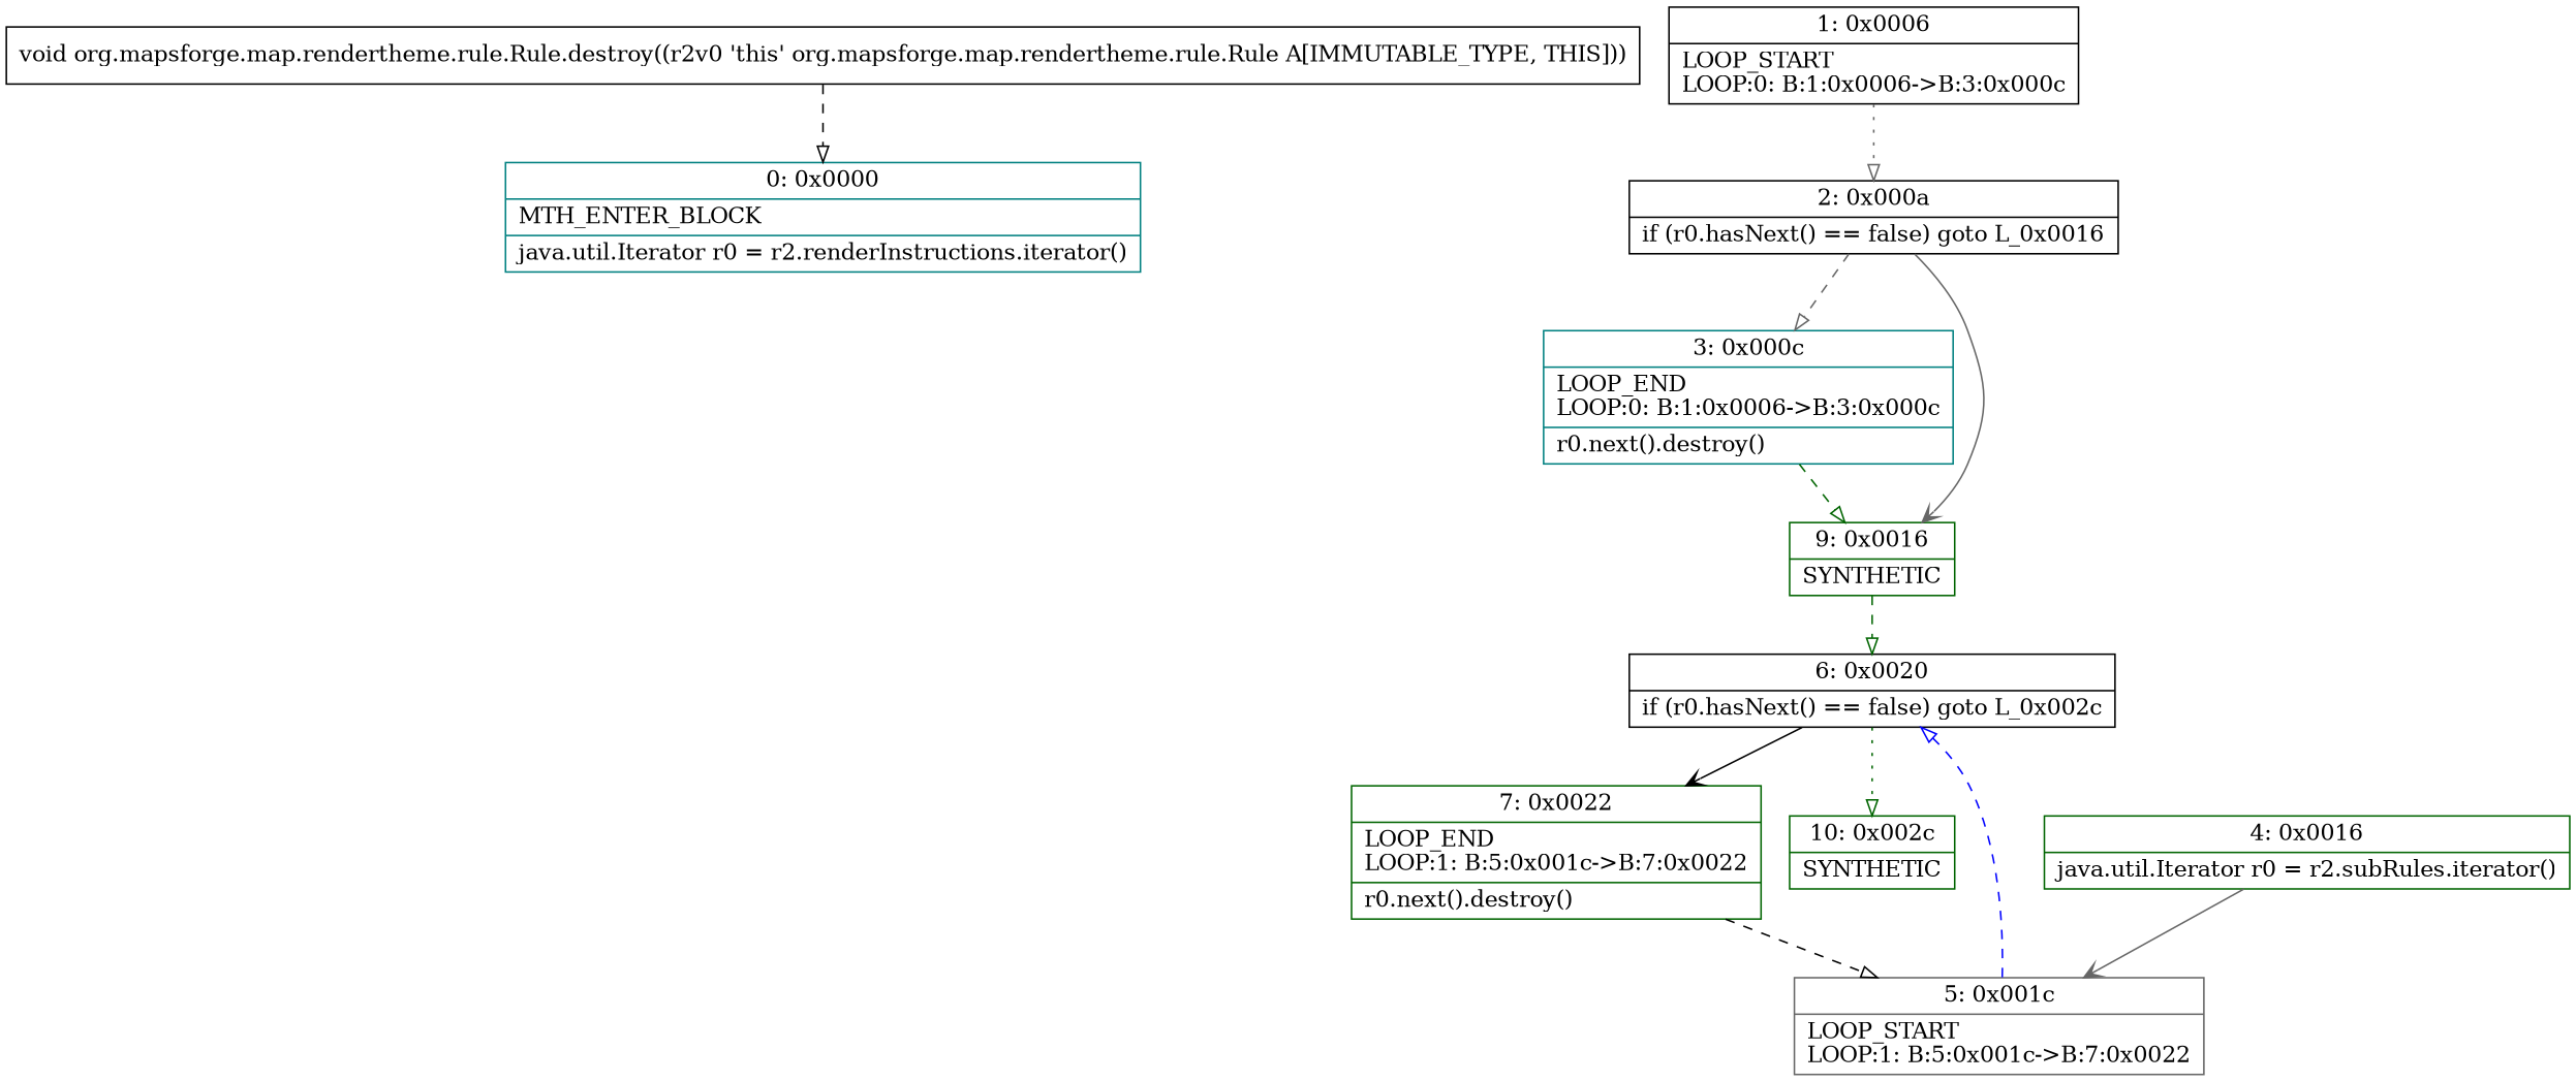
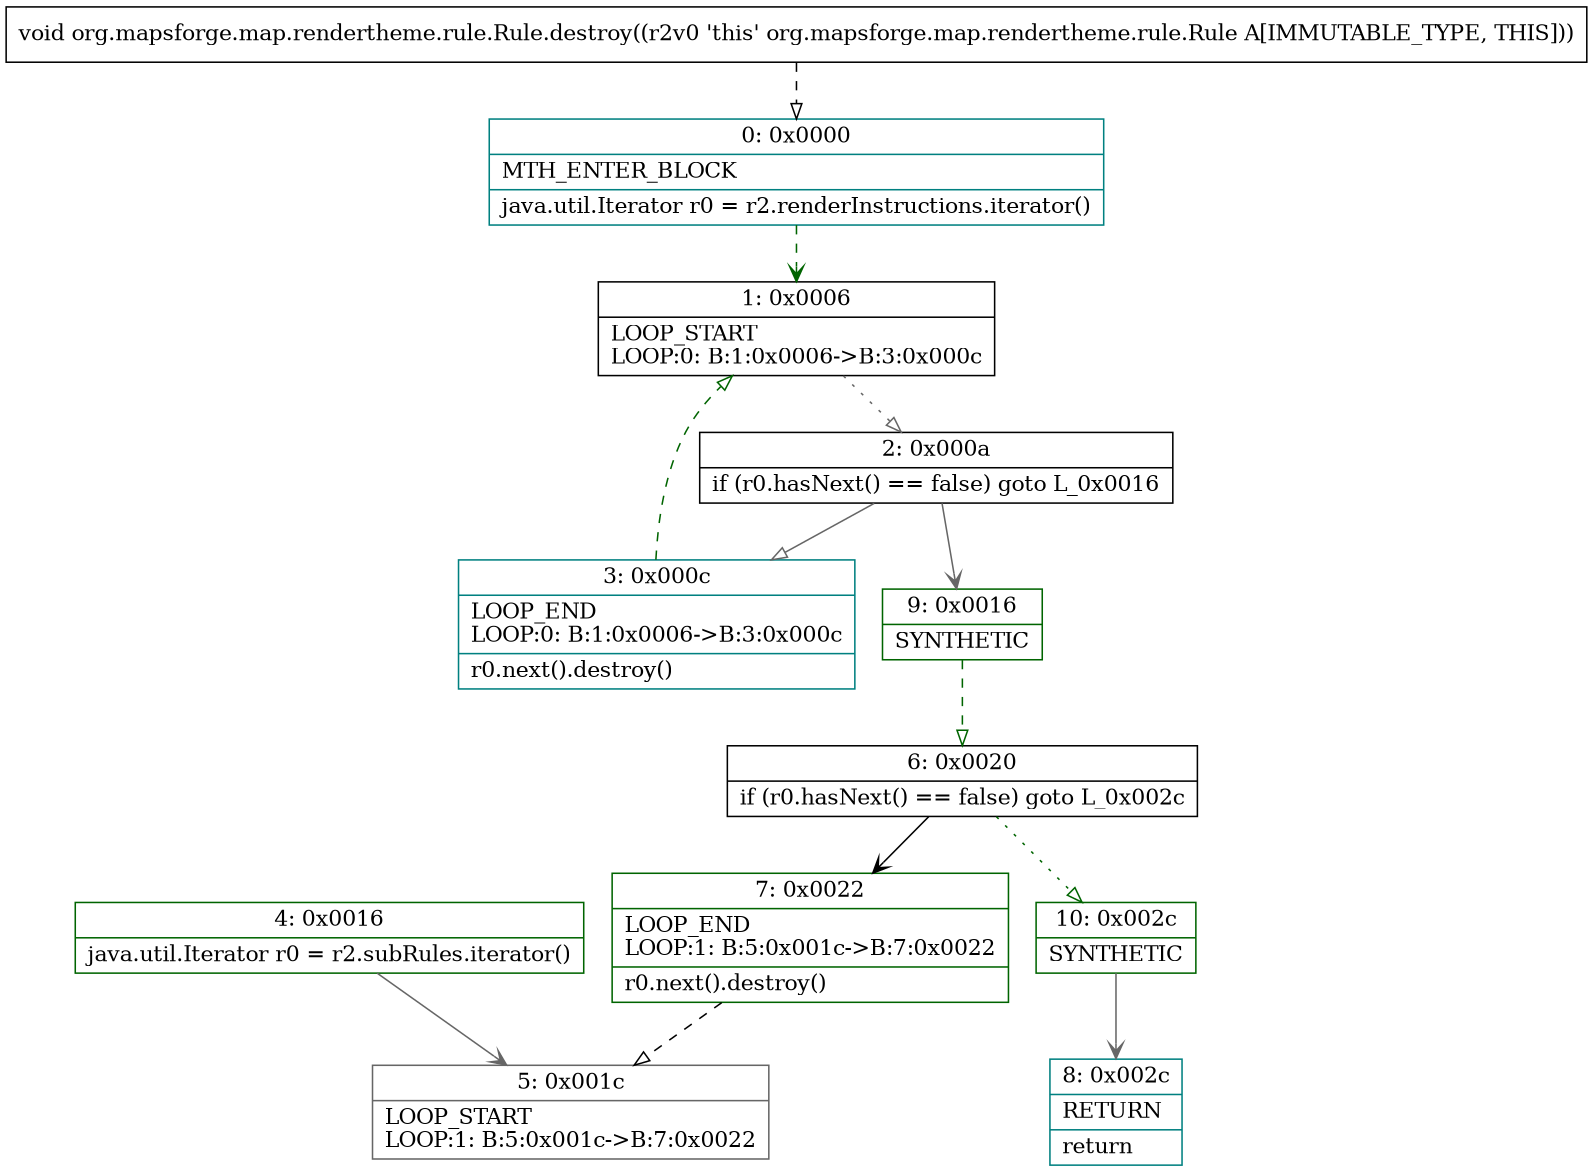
  digraph {
    node [color=black shape=record]
    edge [arrowhead=onormal color=gray40 style=dashed]
    n1 [color=teal label="{0\:\ 0x0000|MTH_ENTER_BLOCK\l|java.util.Iterator r0 = r2.renderInstructions.iterator()\l}"]
    n2 [label="{1\:\ 0x0006|LOOP_START\lLOOP:0: B:1:0x0006\-\>B:3:0x000c\l}"]
    n3 [label="{2\:\ 0x000a|if (r0.hasNext() == false) goto L_0x0016\l}"]
    n4 [color=teal label="{3\:\ 0x000c|LOOP_END\lLOOP:0: B:1:0x0006\-\>B:3:0x000c\l|r0.next().destroy()\l}"]
    n5 [color=darkgreen label="{9\:\ 0x0016|SYNTHETIC\l}"]
    n6 [label="{6\:\ 0x0020|if (r0.hasNext() == false) goto L_0x002c\l}"]
    n7 [color=darkgreen label="{4\:\ 0x0016|java.util.Iterator r0 = r2.subRules.iterator()\l}"]
    n8 [color=gray40 label="{5\:\ 0x001c|LOOP_START\lLOOP:1: B:5:0x001c\-\>B:7:0x0022\l}"]
    n9 [color=darkgreen label="{7\:\ 0x0022|LOOP_END\lLOOP:1: B:5:0x001c\-\>B:7:0x0022\l|r0.next().destroy()\l}"]
    n10 [color=darkgreen label="{10\:\ 0x002c|SYNTHETIC\l}"]
+   n11 [color=teal label="{8\:\ 0x002c|RETURN\l|return\l}"]
    n12 [label="{void org.mapsforge.map.rendertheme.rule.Rule.destroy((r2v0 'this' org.mapsforge.map.rendertheme.rule.Rule A[IMMUTABLE_TYPE, THIS])) }"]
+   n1 -> n2 [arrowhead=vee color=darkgreen]
    n2 -> n3 [style=dotted]
-   n3 -> n4
+   n3 -> n4 [style=solid]
    n3 -> n5 [arrowhead=vee style=solid]
-   n4 -> n5 [color=darkgreen]
+   n4 -> n2 [color=darkgreen]
    n5 -> n6 [color=darkgreen]
    n6 -> n9 [arrowhead=vee color=black style=solid]
    n6 -> n10 [color=darkgreen style=dotted]
    n7 -> n8 [arrowhead=vee style=solid]
-   n8 -> n6 [color=blue]
    n9 -> n8 [color=black]
+   n10 -> n11 [arrowhead=vee style=solid]
    n12 -> n1 [color=black]
  }
